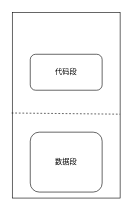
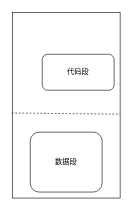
  <mxCell id="0" />
  <mxCell id="1" parent="0" />
  <mxCell id="2" value="" style="rounded=0;whiteSpace=wrap;html=1;" vertex="1" parent="1"><mxGeometry x="20" y="20" width="180" height="310" as="geometry" /></mxCell>
- <mxCell id="3" value="代码段" style="rounded=1;whiteSpace=wrap;html=1;" vertex="1" parent="1"><mxGeometry x="50" y="90" width="120" height="60" as="geometry" /></mxCell>
+ <mxCell id="3" value="代码段" style="rounded=1;whiteSpace=wrap;html=1;" vertex="1" parent="1"><mxGeometry x="70" y="90" width="120" height="60" as="geometry" /></mxCell>
  <mxCell id="4" value="数据段" style="rounded=1;whiteSpace=wrap;html=1;" vertex="1" parent="1"><mxGeometry x="50" y="220" width="120" height="100" as="geometry" /></mxCell>
  <mxCell id="5" value="" style="endArrow=none;dashed=1;html=1;rounded=0;exitX=-0.006;exitY=0.542;exitDx=0;exitDy=0;exitPerimeter=0;" edge="1" parent="1" source="2"><mxGeometry width="50" height="50" relative="1" as="geometry"><mxPoint x="240" y="240" as="sourcePoint" /><mxPoint x="200" y="190" as="targetPoint" /></mxGeometry></mxCell>
